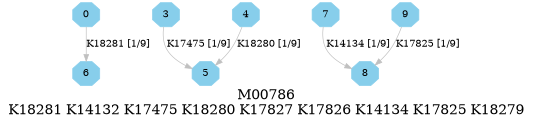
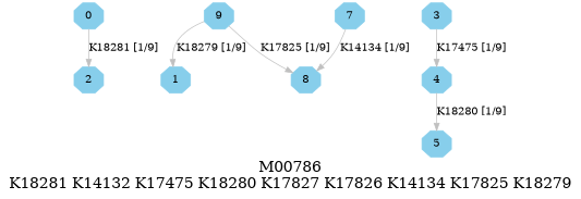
  digraph {
    fontsize=20
    label="M00786\nK18281 K14132 K17475 K18280 K17827 K17826 K14134 K17825 K18279"
    node [color=skyblue shape=octagon style=filled]
    edge [color=grey]
    0 [height=.3 width=.3]
-   2 [height=.3 width=.3 label=6]
+   1 [height=.3 width=.3]
+   2 [height=.3 width=.3]
    3 [height=.3 width=.3]
    4 [height=.3 width=.3]
    5 [height=.3 width=.3]
    7 [height=.3 width=.3]
    8 [height=.3 width=.3]
    9 [height=.3 width=.3]
    subgraph sub_1 {
      0
+     1
      2
      3
      4
      5
      7
      8
      9
    }
    0 -> 2 [label="K18281 [1/9]"]
-   3 -> 5 [label="K17475 [1/9]"]
+   3 -> 4 [label="K17475 [1/9]"]
    4 -> 5 [label="K18280 [1/9]"]
    7 -> 8 [label="K14134 [1/9]"]
+   9 -> 1 [label="K18279 [1/9]"]
    9 -> 8 [label="K17825 [1/9]"]
  }
